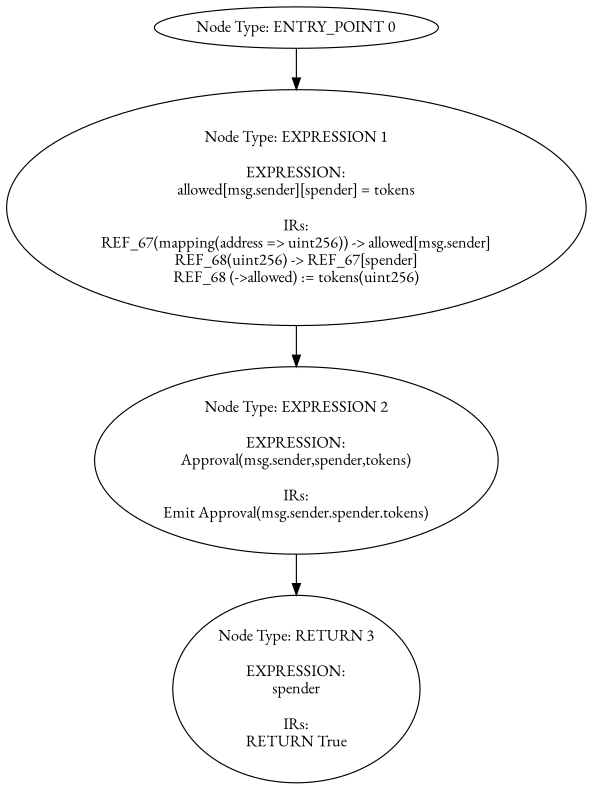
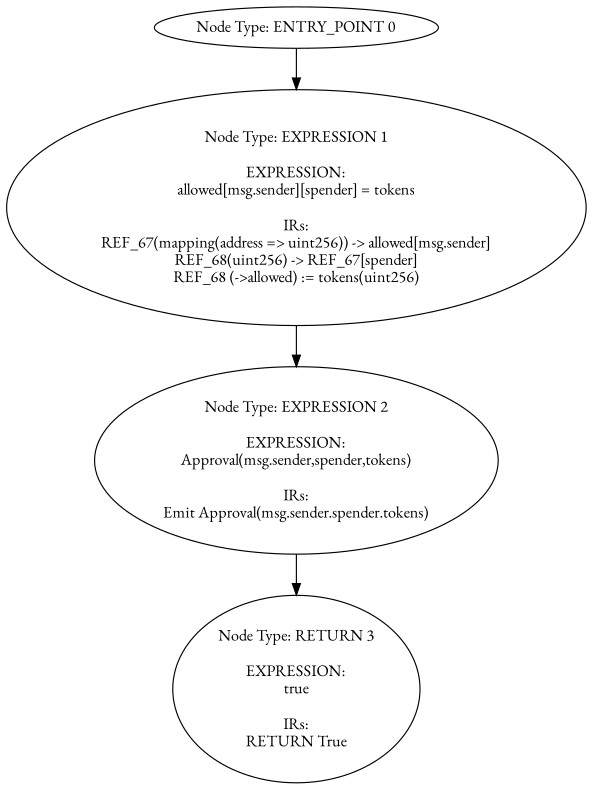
  digraph {
    fontname="EB Garamond"
    node [fontname="EB Garamond"]
    edge [fontname="EB Garamond"]
    n1 [label="Node Type: ENTRY_POINT 0\n"]
    n2 [label="Node Type: EXPRESSION 1\n\nEXPRESSION:\nallowed[msg.sender][spender] = tokens\n\nIRs:\nREF_67(mapping(address => uint256)) -> allowed[msg.sender]\nREF_68(uint256) -> REF_67[spender]\nREF_68 (->allowed) := tokens(uint256)"]
    n3 [label="Node Type: EXPRESSION 2\n\nEXPRESSION:\nApproval(msg.sender,spender,tokens)\n\nIRs:\nEmit Approval(msg.sender.spender.tokens)"]
-   n4 [label="Node Type: RETURN 3\n\nEXPRESSION:\nspender\n\nIRs:\nRETURN True"]
+   n4 [label="Node Type: RETURN 3\n\nEXPRESSION:\ntrue\n\nIRs:\nRETURN True"]
    n1 -> n2
    n2 -> n3
    n3 -> n4
  }
